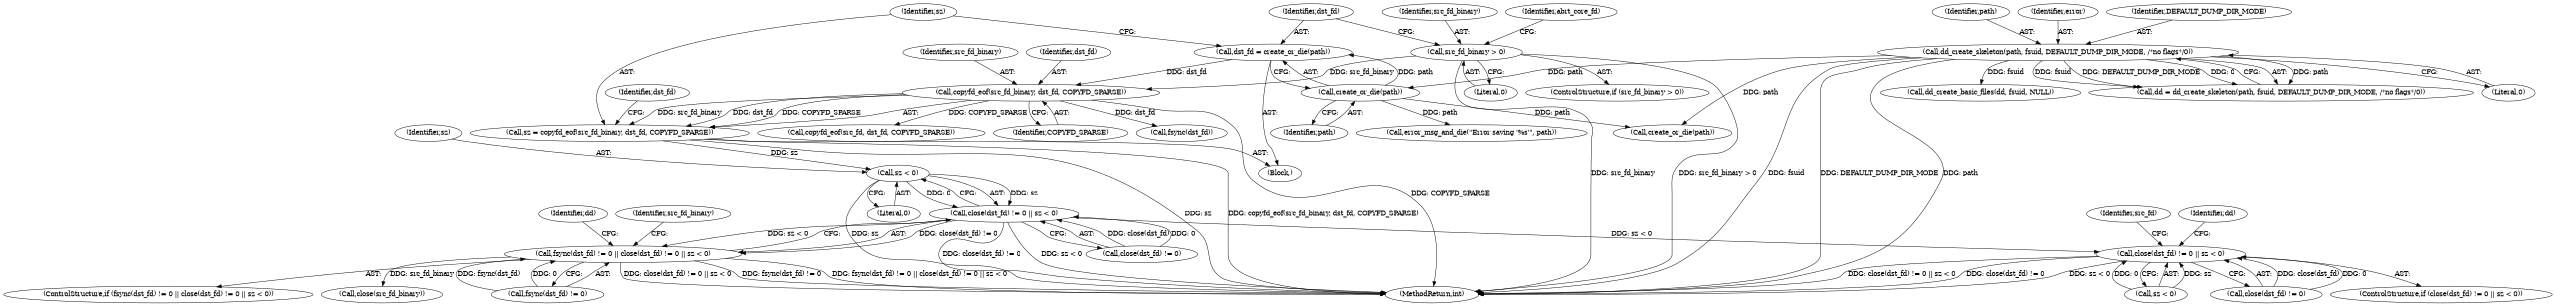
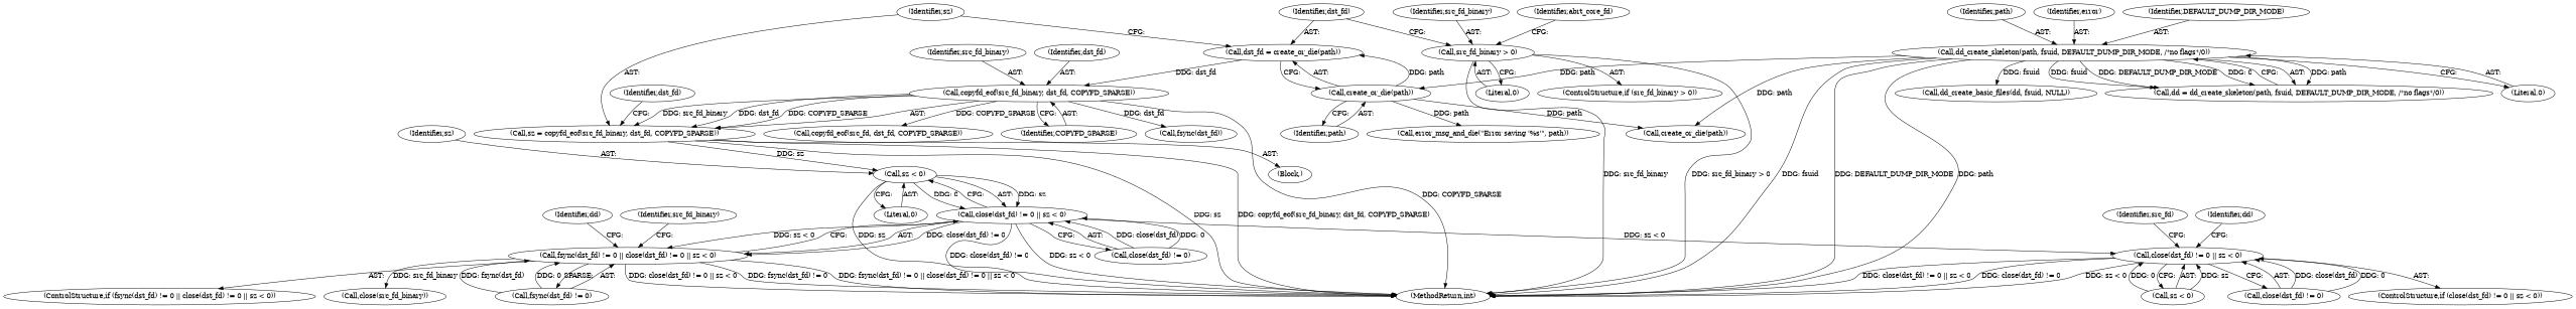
  digraph {
    n1 [label="(Call,sz = copyfd_eof(src_fd_binary, dst_fd, COPYFD_SPARSE))"]
    n2 [label="(Call,sz < 0)"]
    n3 [label="(MethodReturn,int)"]
    n4 [label="(Block,)"]
    n5 [label="(Call,copyfd_eof(src_fd_binary, dst_fd, COPYFD_SPARSE))"]
    n6 [label="(Call,copyfd_eof(src_fd, dst_fd, COPYFD_SPARSE))"]
    n7 [label="(Identifier,COPYFD_SPARSE)"]
    n8 [label="(Call,fsync(dst_fd))"]
    n9 [label="(Call,close(dst_fd) != 0 || sz < 0)"]
    n10 [label="(Literal,0)"]
    n11 [label="(Call,close(src_fd_binary))"]
    n12 [label="(Call,src_fd_binary > 0)"]
    n13 [label="(Literal,0)"]
    n14 [label="(ControlStructure,if (src_fd_binary > 0))"]
    n15 [label="(Call,dst_fd = create_or_die(path))"]
    n16 [label="(Call,create_or_die(path))"]
    n17 [label="(Identifier,path)"]
    n18 [label="(Call,error_msg_and_die(\"Error saving '%s'\", path))"]
    n19 [label="(Call,create_or_die(path))"]
    n20 [label="(Call,dd_create_skeleton(path, fsuid, DEFAULT_DUMP_DIR_MODE, /*no flags*/0))"]
    n21 [label="(Call,dd_create_basic_files(dd, fsuid, NULL))"]
    n22 [label="(Call,dd = dd_create_skeleton(path, fsuid, DEFAULT_DUMP_DIR_MODE, /*no flags*/0))"]
    n23 [label="(Literal,0)"]
    n24 [label="(Call,fsync(dst_fd) != 0 || close(dst_fd) != 0 || sz < 0)"]
    n25 [label="(Call,close(dst_fd) != 0 || sz < 0)"]
    n26 [label="(Call,close(dst_fd) != 0)"]
    n27 [label="(Call,fsync(dst_fd) != 0)"]
    n28 [label="(ControlStructure,if (fsync(dst_fd) != 0 || close(dst_fd) != 0 || sz < 0))"]
    n29 [label="(ControlStructure,if (close(dst_fd) != 0 || sz < 0))"]
    n30 [label="(Call,sz < 0)"]
    n31 [label="(Call,close(dst_fd) != 0)"]
    n32 [label="(Identifier,dst_fd)"]
    n33 [label="(Identifier,src_fd)"]
    n34 [label="(Identifier,src_fd_binary)"]
    n35 [label="(Identifier,sz)"]
    n36 [label="(Identifier,src_fd_binary)"]
    n37 [label="(Identifier,dst_fd)"]
    n38 [label="(Identifier,dd)"]
    n39 [label="(Identifier,path)"]
    n40 [label="(Identifier,sz)"]
    n41 [label="(Identifier,src_fd_binary)"]
    n42 [label="(Identifier,error)"]
    n43 [label="(Identifier,dst_fd)"]
    n44 [label="(Identifier,DEFAULT_DUMP_DIR_MODE)"]
    n45 [label="(Identifier,abrt_core_fd)"]
    n46 [label="(Identifier,dd)"]
    n1 -> n2 [label="DDG: sz"]
    n1 -> n3 [label="DDG: sz"]
    n1 -> n3 [label="DDG: copyfd_eof(src_fd_binary, dst_fd, COPYFD_SPARSE)"]
    n1 -> n4 [label="AST: "]
    n2 -> n3 [label="DDG: sz"]
    n2 -> n9 [label="AST: "]
    n2 -> n9 [label="DDG: sz"]
    n2 -> n9 [label="DDG: 0"]
    n2 -> n10 [label="CFG: "]
    n5 -> n1 [label="AST: "]
    n5 -> n1 [label="DDG: src_fd_binary"]
    n5 -> n1 [label="DDG: dst_fd"]
    n5 -> n1 [label="DDG: COPYFD_SPARSE"]
    n5 -> n3 [label="DDG: COPYFD_SPARSE"]
    n5 -> n6 [label="DDG: COPYFD_SPARSE"]
    n5 -> n7 [label="CFG: "]
    n5 -> n8 [label="DDG: dst_fd"]
    n7 -> n5 [label="AST: "]
    n9 -> n2 [label="CFG: "]
    n9 -> n3 [label="DDG: sz < 0"]
    n9 -> n3 [label="DDG: close(dst_fd) != 0"]
    n9 -> n24 [label="AST: "]
    n9 -> n24 [label="DDG: close(dst_fd) != 0"]
    n9 -> n24 [label="DDG: sz < 0"]
    n9 -> n25 [label="DDG: sz < 0"]
    n9 -> n26 [label="CFG: "]
    n10 -> n2 [label="AST: "]
    n12 -> n3 [label="DDG: src_fd_binary"]
    n12 -> n3 [label="DDG: src_fd_binary > 0"]
-   n12 -> n5 [label="DDG: src_fd_binary"]
    n12 -> n13 [label="CFG: "]
    n12 -> n14 [label="AST: "]
    n13 -> n12 [label="AST: "]
-   n15 -> n4 [label="AST: "]
    n15 -> n5 [label="DDG: dst_fd"]
    n15 -> n16 [label="CFG: "]
    n16 -> n15 [label="AST: "]
    n16 -> n15 [label="DDG: path"]
    n16 -> n17 [label="CFG: "]
    n16 -> n18 [label="DDG: path"]
    n16 -> n19 [label="DDG: path"]
    n17 -> n16 [label="AST: "]
    n20 -> n3 [label="DDG: DEFAULT_DUMP_DIR_MODE"]
    n20 -> n3 [label="DDG: path"]
    n20 -> n3 [label="DDG: fsuid"]
    n20 -> n16 [label="DDG: path"]
    n20 -> n19 [label="DDG: path"]
    n20 -> n21 [label="DDG: fsuid"]
    n20 -> n22 [label="AST: "]
    n20 -> n22 [label="DDG: path"]
    n20 -> n22 [label="DDG: fsuid"]
    n20 -> n22 [label="DDG: DEFAULT_DUMP_DIR_MODE"]
    n20 -> n22 [label="DDG: 0"]
    n20 -> n23 [label="CFG: "]
    n22 -> n20 [label="CFG: "]
    n23 -> n20 [label="AST: "]
    n24 -> n3 [label="DDG: close(dst_fd) != 0 || sz < 0"]
    n24 -> n3 [label="DDG: fsync(dst_fd) != 0"]
    n24 -> n3 [label="DDG: fsync(dst_fd) != 0 || close(dst_fd) != 0 || sz < 0"]
    n24 -> n9 [label="CFG: "]
    n24 -> n11 [label="DDG: src_fd_binary"]
-   n24 -> n27 [label="CFG: "]
+   n24 -> n27 [label="SPARSE: "]
    n24 -> n28 [label="AST: "]
    n25 -> n3 [label="DDG: close(dst_fd) != 0 || sz < 0"]
    n25 -> n3 [label="DDG: close(dst_fd) != 0"]
    n25 -> n3 [label="DDG: sz < 0"]
    n25 -> n29 [label="AST: "]
    n25 -> n30 [label="CFG: "]
    n25 -> n31 [label="CFG: "]
    n26 -> n9 [label="AST: "]
    n26 -> n9 [label="DDG: close(dst_fd)"]
    n26 -> n9 [label="DDG: 0"]
    n27 -> n24 [label="AST: "]
    n27 -> n24 [label="DDG: fsync(dst_fd)"]
    n27 -> n24 [label="DDG: 0"]
    n30 -> n25 [label="AST: "]
    n30 -> n25 [label="DDG: sz"]
    n30 -> n25 [label="DDG: 0"]
    n31 -> n25 [label="AST: "]
    n31 -> n25 [label="DDG: close(dst_fd)"]
    n31 -> n25 [label="DDG: 0"]
    n32 -> n12 [label="CFG: "]
    n32 -> n15 [label="AST: "]
    n33 -> n25 [label="CFG: "]
    n34 -> n5 [label="AST: "]
    n35 -> n2 [label="AST: "]
    n36 -> n12 [label="AST: "]
    n37 -> n5 [label="AST: "]
    n38 -> n25 [label="CFG: "]
    n39 -> n20 [label="AST: "]
    n40 -> n1 [label="AST: "]
    n40 -> n15 [label="CFG: "]
    n41 -> n24 [label="CFG: "]
    n42 -> n20 [label="AST: "]
    n43 -> n1 [label="CFG: "]
    n44 -> n20 [label="AST: "]
    n45 -> n12 [label="CFG: "]
    n46 -> n24 [label="CFG: "]
  }
